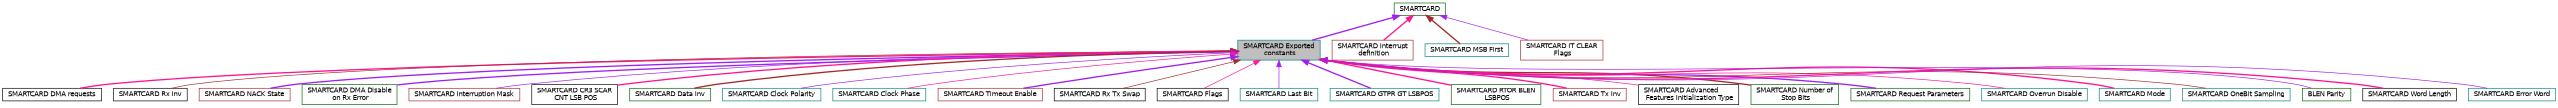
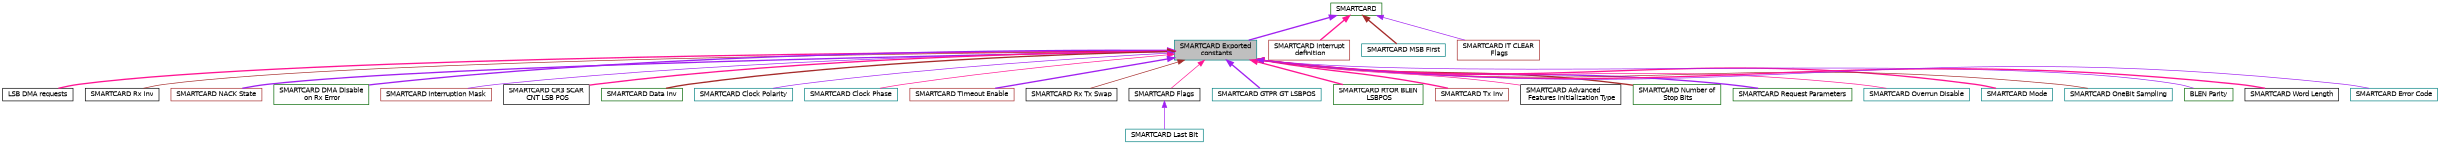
  digraph {
    rankdir=TB
    node [color=teal fillcolor=white fontname=Helvetica fontsize=10 shape=record style=filled]
    edge [color=purple dir=back fontname=Helvetica fontsize=10 labelfontname=Helvetica labelfontsize=10 shape=plaintext style=bold]
-   n1 [color=black height=0.2 label="SMARTCARD DMA requests" width=0.4]
+   n1 [color=black height=0.2 label="LSB DMA requests" width=0.4]
    n2 [color=black height=0.2 label="SMARTCARD Rx Inv" width=0.4]
    n3 [color=brown height=0.2 label="SMARTCARD NACK State" width=0.4]
    n4 [color=darkgreen height=0.2 label="SMARTCARD DMA Disable\l on Rx Error" width=0.4]
    n5 [color=brown height=0.2 label="SMARTCARD Interruption Mask" width=0.4]
    n6 [color=black height=0.2 label="SMARTCARD CR3 SCAR\l CNT LSB POS" width=0.4]
    n7 [color=darkgreen height=0.2 label="SMARTCARD Data Inv" width=0.4]
    n8 [height=0.2 label="SMARTCARD Clock Polarity" width=0.4]
    n9 [height=0.2 label="SMARTCARD Clock Phase" width=0.4]
    n10 [color=brown height=0.2 label="SMARTCARD Timeout Enable" width=0.4]
    n11 [color=black height=0.2 label="SMARTCARD Rx Tx Swap" width=0.4]
    n12 [color=black height=0.2 label="SMARTCARD Flags" width=0.4]
    n13 [color=darkgreen height=0.2 label=SMARTCARD width=0.4]
    n14 [fillcolor=grey75 fontcolor=black height=0.2 label="SMARTCARD Exported\l constants" width=0.4]
    n15 [color=brown height=0.2 label="SMARTCARD Interrupt\l definition" width=0.4]
    n16 [height=0.2 label="SMARTCARD MSB First" width=0.4]
    n17 [color=brown height=0.2 label="SMARTCARD IT CLEAR\l Flags" width=0.4]
    n18 [height=0.2 label="SMARTCARD Last Bit" width=0.4]
    n19 [height=0.2 label="SMARTCARD GTPR GT LSBPOS" width=0.4]
    n20 [color=darkgreen height=0.2 label="SMARTCARD RTOR BLEN\l LSBPOS" width=0.4]
    n21 [color=brown height=0.2 label="SMARTCARD Tx Inv" width=0.4]
    n22 [color=black height=0.2 label="SMARTCARD Advanced\l Features Initialization Type" width=0.4]
    n23 [color=darkgreen height=0.2 label="SMARTCARD Number of\l Stop Bits" width=0.4]
    n24 [color=darkgreen height=0.2 label="SMARTCARD Request Parameters" width=0.4]
    n25 [height=0.2 label="SMARTCARD Overrun Disable" width=0.4]
    n26 [height=0.2 label="SMARTCARD Mode" width=0.4]
    n27 [height=0.2 label="SMARTCARD OneBit Sampling" width=0.4]
    n28 [color=darkgreen height=0.2 label="BLEN Parity" width=0.4]
    n29 [color=black height=0.2 label="SMARTCARD Word Length" width=0.4]
-   n30 [height=0.2 label="SMARTCARD Error Word" width=0.4]
+   n30 [height=0.2 label="SMARTCARD Error Code" width=0.4]
    n13 -> n14
    n13 -> n15 [color=deeppink]
    n13 -> n16 [color=brown]
    n13 -> n17 [style=solid]
    n14 -> n1 [color=deeppink]
    n14 -> n2 [color=brown style=solid]
    n14 -> n3
    n14 -> n4
    n14 -> n5 [style=solid]
    n14 -> n6 [color=deeppink]
    n14 -> n7 [color=brown]
    n14 -> n8 [style=solid]
    n14 -> n9 [color=deeppink style=solid]
    n14 -> n10
    n14 -> n11 [color=brown style=solid]
    n14 -> n12 [color=deeppink style=solid]
-   n14 -> n18 [style=solid]
+   n12 -> n18 [style=solid]
    n14 -> n19
    n14 -> n20 [color=deeppink]
    n14 -> n21 [color=deeppink]
    n14 -> n22 [color=deeppink style=solid]
    n14 -> n23 [color=brown]
    n14 -> n24
    n14 -> n25 [color=deeppink style=solid]
    n14 -> n26 [color=deeppink]
    n14 -> n27 [color=brown style=solid]
    n14 -> n28 [style=solid]
    n14 -> n29 [color=deeppink]
    n14 -> n30 [style=solid]
  }
